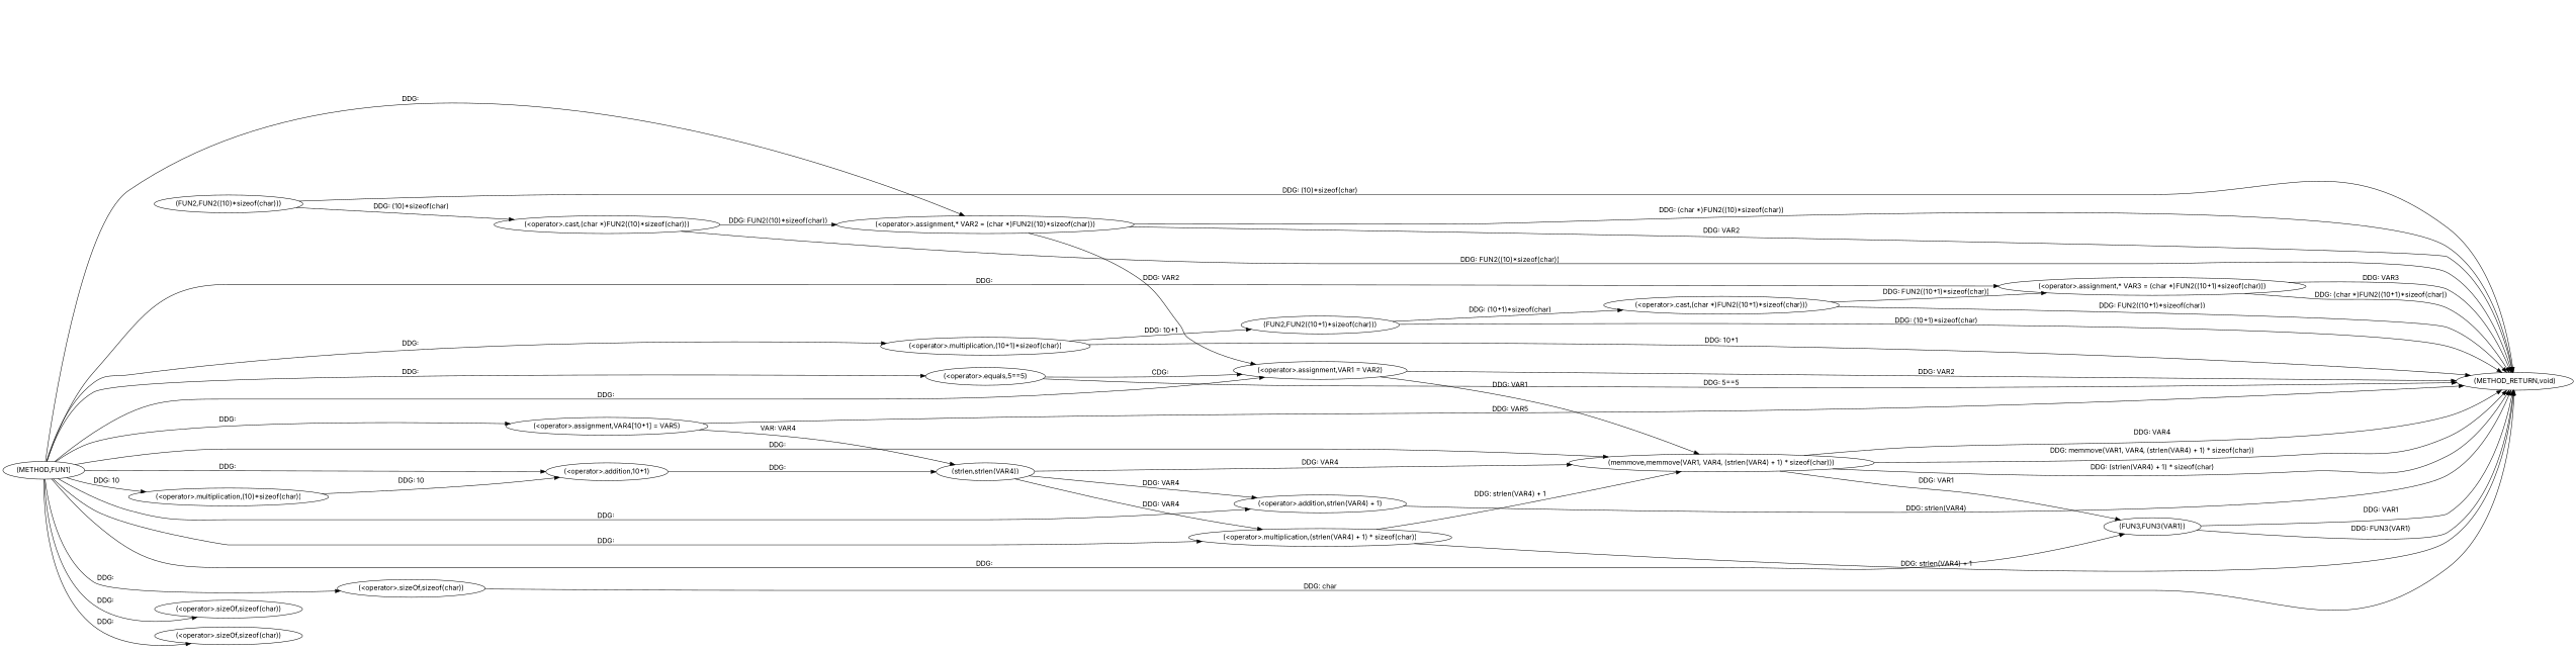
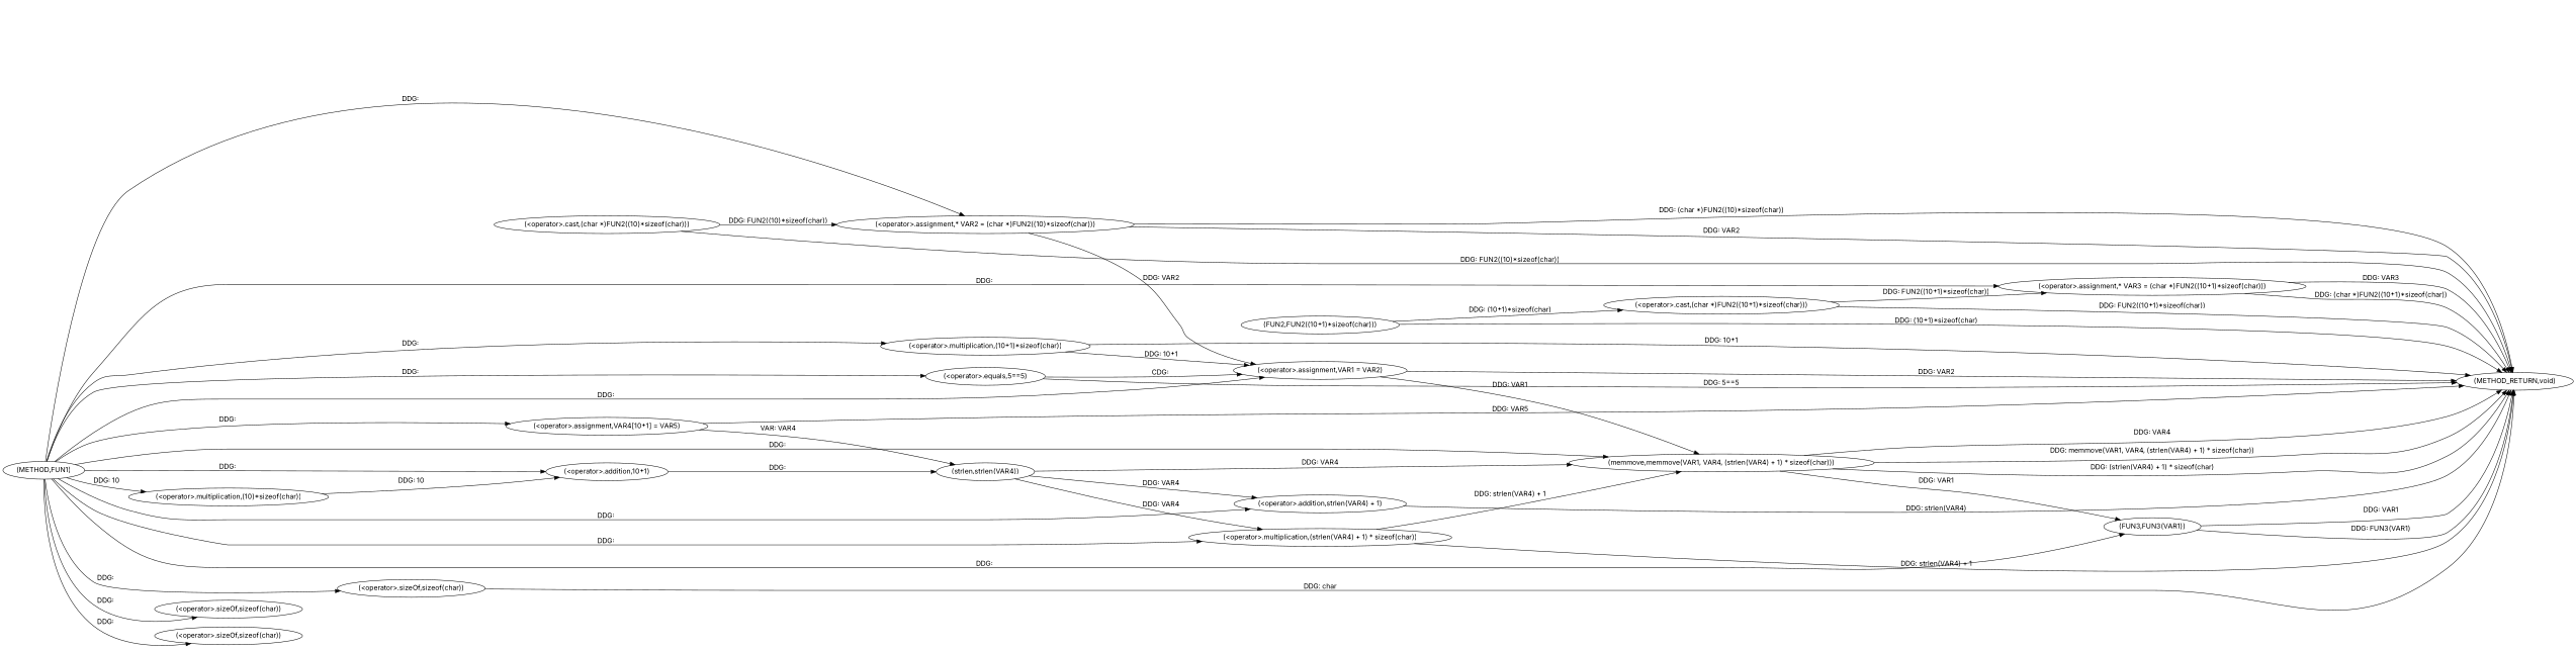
  digraph {
    fontname=Inter
    rankdir=LR
    node [fontname=Inter]
    edge [fontname=Inter]
    n1 [label="(METHOD,FUN1)"]
    n2 [label="(<operator>.assignment,* VAR2 = (char *)FUN2((10)*sizeof(char)))"]
    n3 [label="(<operator>.multiplication,(10)*sizeof(char))"]
    n4 [label="(<operator>.sizeOf,sizeof(char))"]
    n5 [label="(<operator>.assignment,* VAR3 = (char *)FUN2((10+1)*sizeof(char)))"]
    n6 [label="(<operator>.multiplication,(10+1)*sizeof(char))"]
    n7 [label="(<operator>.addition,10+1)"]
    n8 [label="(<operator>.sizeOf,sizeof(char))"]
    n9 [label="(<operator>.equals,5==5)"]
    n10 [label="(<operator>.assignment,VAR1 = VAR2)"]
    n11 [label="(<operator>.assignment,VAR4[10+1] = VAR5)"]
    n12 [label="(memmove,memmove(VAR1, VAR4, (strlen(VAR4) + 1) * sizeof(char)))"]
    n13 [label="(<operator>.multiplication,(strlen(VAR4) + 1) * sizeof(char))"]
    n14 [label="(<operator>.addition,strlen(VAR4) + 1)"]
    n15 [label="(<operator>.sizeOf,sizeof(char))"]
    n16 [label="(FUN3,FUN3(VAR1))"]
    n17 [label="(METHOD_RETURN,void)"]
    n18 [label="(FUN2,FUN2((10+1)*sizeof(char)))"]
    n19 [label="(strlen,strlen(VAR4))"]
    n20 [label="(<operator>.cast,(char *)FUN2((10)*sizeof(char)))"]
-   n21 [label="(FUN2,FUN2((10)*sizeof(char)))"]
    n22 [label="(<operator>.cast,(char *)FUN2((10+1)*sizeof(char)))"]
    n1 -> n2 [label="DDG: "]
    n1 -> n3 [label="DDG: 10"]
    n1 -> n4 [label="DDG: "]
    n1 -> n5 [label="DDG: "]
    n1 -> n6 [label="DDG: "]
    n1 -> n7 [label="DDG: "]
    n1 -> n8 [label="DDG: "]
    n1 -> n9 [label="DDG: "]
    n1 -> n10 [label="DDG: "]
    n1 -> n11 [label="DDG: "]
    n1 -> n12 [label="DDG: "]
    n1 -> n13 [label="DDG: "]
    n1 -> n14 [label="DDG: "]
    n1 -> n15 [label="DDG: "]
    n1 -> n16 [label="DDG: "]
    n2 -> n10 [label="DDG: VAR2"]
    n2 -> n17 [label="DDG: VAR2"]
    n2 -> n17 [label="DDG: (char *)FUN2((10)*sizeof(char))"]
    n3 -> n7 [label="DDG: 10"]
    n5 -> n17 [label="DDG: VAR3"]
    n5 -> n17 [label="DDG: (char *)FUN2((10+1)*sizeof(char))"]
    n6 -> n17 [label="DDG: 10+1"]
-   n6 -> n18 [label="DDG: 10+1"]
+   n6 -> n10 [label="DDG: 10+1"]
    n7 -> n19 [label="DDG: "]
    n9 -> n10 [label="CDG: "]
    n9 -> n17 [label="DDG: 5==5"]
    n10 -> n12 [label="DDG: VAR1"]
    n10 -> n17 [label="DDG: VAR2"]
    n11 -> n17 [label="DDG: VAR5"]
    n11 -> n19 [label="VAR: VAR4"]
    n12 -> n16 [label="DDG: VAR1"]
    n12 -> n17 [label="DDG: VAR4"]
    n12 -> n17 [label="DDG: memmove(VAR1, VAR4, (strlen(VAR4) + 1) * sizeof(char))"]
    n12 -> n17 [label="DDG: (strlen(VAR4) + 1) * sizeof(char)"]
    n13 -> n12 [label="DDG: strlen(VAR4) + 1"]
    n13 -> n17 [label="DDG: strlen(VAR4) + 1"]
    n14 -> n17 [label="DDG: strlen(VAR4)"]
    n15 -> n17 [label="DDG: char"]
    n16 -> n17 [label="DDG: VAR1"]
    n16 -> n17 [label="DDG: FUN3(VAR1)"]
    n18 -> n17 [label="DDG: (10+1)*sizeof(char)"]
    n18 -> n22 [label="DDG: (10+1)*sizeof(char)"]
    n19 -> n12 [label="DDG: VAR4"]
    n19 -> n13 [label="DDG: VAR4"]
    n19 -> n14 [label="DDG: VAR4"]
    n20 -> n2 [label="DDG: FUN2((10)*sizeof(char))"]
    n20 -> n17 [label="DDG: FUN2((10)*sizeof(char))"]
-   n21 -> n17 [label="DDG: (10)*sizeof(char)"]
-   n21 -> n20 [label="DDG: (10)*sizeof(char)"]
    n22 -> n5 [label="DDG: FUN2((10+1)*sizeof(char))"]
    n22 -> n17 [label="DDG: FUN2((10+1)*sizeof(char))"]
  }
